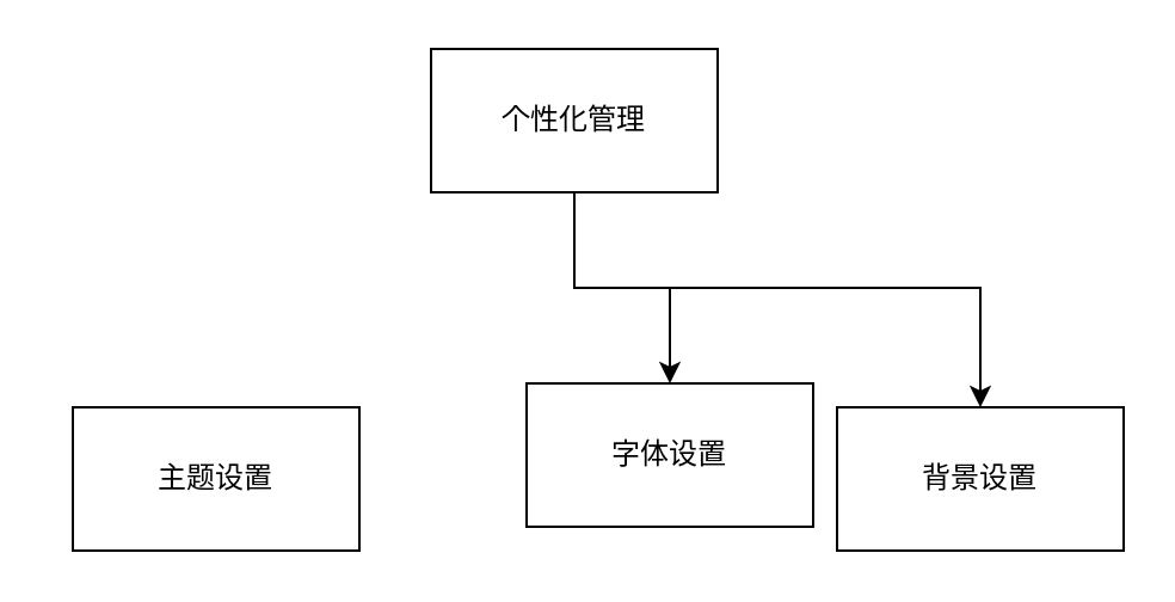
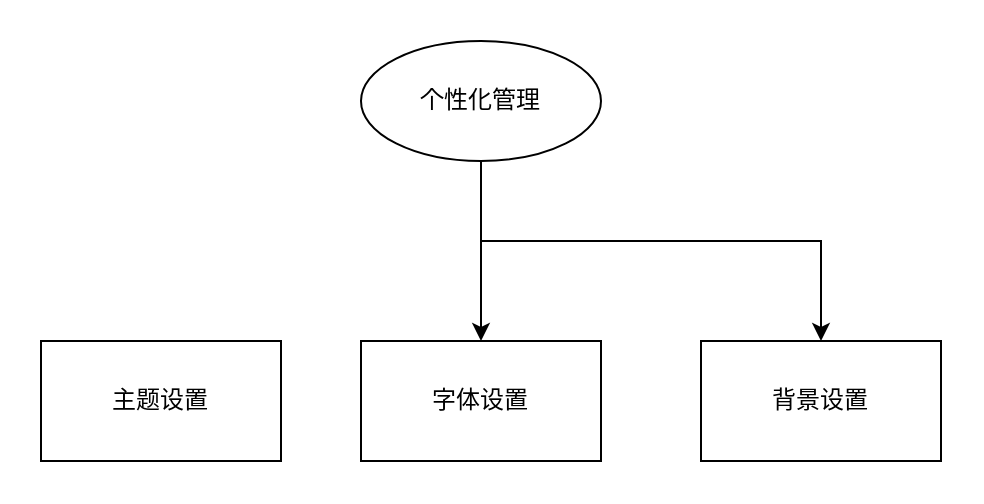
  <mxCell id="0" />
  <mxCell id="1" parent="0" />
  <mxCell id="2" style="edgeStyle=orthogonalEdgeStyle;rounded=0;orthogonalLoop=1;jettySize=auto;html=1;" edge="1" parent="1" source="4" target="6"><mxGeometry relative="1" as="geometry" /></mxCell>
  <mxCell id="3" style="edgeStyle=orthogonalEdgeStyle;rounded=0;orthogonalLoop=1;jettySize=auto;html=1;" edge="1" parent="1" source="4" target="7"><mxGeometry relative="1" as="geometry"><Array as="points"><mxPoint x="240" y="120" /><mxPoint x="410" y="120" /></Array></mxGeometry></mxCell>
- <mxCell id="4" value="个性化管理" style="rounded=0;whiteSpace=wrap;html=1;" vertex="1" parent="1"><mxGeometry x="180" y="20" width="120" height="60" as="geometry" /></mxCell>
- <mxCell id="5" value="主题设置" style="rounded=0;whiteSpace=wrap;html=1;" vertex="1" parent="1"><mxGeometry x="30" y="170" width="120" height="60" as="geometry" /></mxCell>
- <mxCell id="6" value="字体设置" style="rounded=0;whiteSpace=wrap;html=1;" vertex="1" parent="1"><mxGeometry x="220" y="160" width="120" height="60" as="geometry" /></mxCell>
+ <mxCell id="4" value="个性化管理" style="ellipse;whiteSpace=wrap;html=1;" vertex="1" parent="1"><mxGeometry x="180" y="20" width="120" height="60" as="geometry" /></mxCell>
+ <mxCell id="5" value="主题设置" style="rounded=0;whiteSpace=wrap;html=1;" vertex="1" parent="1"><mxGeometry x="20" y="170" width="120" height="60" as="geometry" /></mxCell>
+ <mxCell id="6" value="字体设置" style="rounded=0;whiteSpace=wrap;html=1;" vertex="1" parent="1"><mxGeometry x="180" y="170" width="120" height="60" as="geometry" /></mxCell>
  <mxCell id="7" value="背景设置" style="rounded=0;whiteSpace=wrap;html=1;" vertex="1" parent="1"><mxGeometry x="350" y="170" width="120" height="60" as="geometry" /></mxCell>
